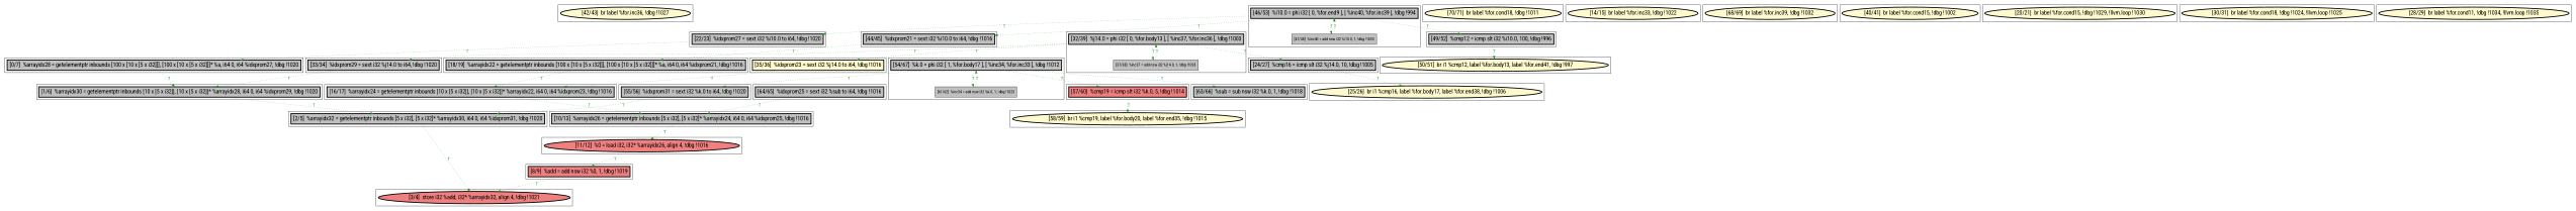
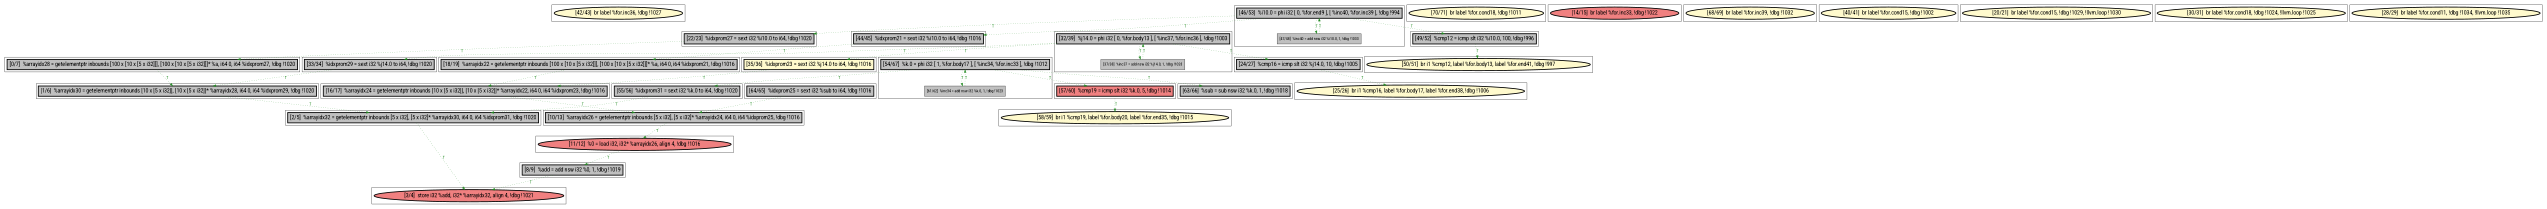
  digraph {
    fontname="Roboto Condensed"
    node [fillcolor=grey fontname="Roboto Condensed" fontsize=20 penwidth=3.0 shape=rectangle style=filled]
    edge [color=forestgreen fontcolor=forestgreen fontname="Roboto Condensed" style=dotted]
    n1 [fillcolor=lemonchiffon label="[42/43]  br label %for.inc36, !dbg !1027" shape=ellipse]
    n2 [fillcolor=lightcoral label="[3/4]  store i32 %add, i32* %arrayidx32, align 4, !dbg !1021" shape=ellipse]
    n3 [fillcolor=lemonchiffon label="[35/36]  %idxprom23 = sext i32 %j14.0 to i64, !dbg !1016"]
    n4 [label="[46/53]  %i10.0 = phi i32 [ 0, %for.end9 ], [ %inc40, %for.inc39 ], !dbg !994"]
    n5 [label="[47/48]  %inc40 = add nsw i32 %i10.0, 1, !dbg !1033" fontsize="" penwidth=""]
    n6 [label="[2/5]  %arrayidx32 = getelementptr inbounds [5 x i32], [5 x i32]* %arrayidx30, i64 0, i64 %idxprom31, !dbg !1020"]
    n7 [fillcolor=lemonchiffon label="[50/51]  br i1 %cmp12, label %for.body13, label %for.end41, !dbg !997" shape=ellipse]
    n8 [label="[55/56]  %idxprom31 = sext i32 %k.0 to i64, !dbg !1020"]
    n9 [label="[32/39]  %j14.0 = phi i32 [ 0, %for.body13 ], [ %inc37, %for.inc36 ], !dbg !1003"]
    n10 [label="[37/38]  %inc37 = add nsw i32 %j14.0, 1, !dbg !1028" fontsize="" penwidth=""]
    n11 [label="[49/52]  %cmp12 = icmp slt i32 %i10.0, 100, !dbg !996"]
    n12 [fillcolor=lemonchiffon label="[70/71]  br label %for.cond18, !dbg !1011" shape=ellipse]
    n13 [label="[54/67]  %k.0 = phi i32 [ 1, %for.body17 ], [ %inc34, %for.inc33 ], !dbg !1012"]
    n14 [label="[61/62]  %inc34 = add nsw i32 %k.0, 1, !dbg !1023" fontsize="" penwidth=""]
    n15 [label="[33/34]  %idxprom29 = sext i32 %j14.0 to i64, !dbg !1020"]
-   n16 [fillcolor=lemonchiffon label="[14/15]  br label %for.inc33, !dbg !1022" shape=ellipse]
+   n16 [fillcolor=lightcoral label="[14/15]  br label %for.inc33, !dbg !1022" shape=ellipse]
    n17 [label="[10/13]  %arrayidx26 = getelementptr inbounds [5 x i32], [5 x i32]* %arrayidx24, i64 0, i64 %idxprom25, !dbg !1016"]
-   n18 [fillcolor=lightcoral label="[8/9]  %add = add nsw i32 %0, 1, !dbg !1019"]
+   n18 [label="[8/9]  %add = add nsw i32 %0, 1, !dbg !1019"]
    n19 [label="[0/7]  %arrayidx28 = getelementptr inbounds [100 x [10 x [5 x i32]]], [100 x [10 x [5 x i32]]]* %a, i64 0, i64 %idxprom27, !dbg !1020"]
    n20 [fillcolor=lemonchiffon label="[68/69]  br label %for.inc39, !dbg !1032" shape=ellipse]
    n21 [fillcolor=lemonchiffon label="[40/41]  br label %for.cond15, !dbg !1002" shape=ellipse]
    n22 [label="[16/17]  %arrayidx24 = getelementptr inbounds [10 x [5 x i32]], [10 x [5 x i32]]* %arrayidx22, i64 0, i64 %idxprom23, !dbg !1016"]
    n23 [fillcolor=lightcoral label="[11/12]  %0 = load i32, i32* %arrayidx26, align 4, !dbg !1016" shape=ellipse]
    n24 [label="[44/45]  %idxprom21 = sext i32 %i10.0 to i64, !dbg !1016"]
    n25 [label="[18/19]  %arrayidx22 = getelementptr inbounds [100 x [10 x [5 x i32]]], [100 x [10 x [5 x i32]]]* %a, i64 0, i64 %idxprom21, !dbg !1016"]
    n26 [label="[1/6]  %arrayidx30 = getelementptr inbounds [10 x [5 x i32]], [10 x [5 x i32]]* %arrayidx28, i64 0, i64 %idxprom29, !dbg !1020"]
    n27 [fillcolor=lemonchiffon label="[20/21]  br label %for.cond15, !dbg !1029, !llvm.loop !1030" shape=ellipse]
    n28 [fillcolor=lightcoral label="[57/60]  %cmp19 = icmp slt i32 %k.0, 5, !dbg !1014"]
    n29 [fillcolor=lemonchiffon label="[25/26]  br i1 %cmp16, label %for.body17, label %for.end38, !dbg !1006" shape=ellipse]
    n30 [fillcolor=lemonchiffon label="[30/31]  br label %for.cond18, !dbg !1024, !llvm.loop !1025" shape=ellipse]
    n31 [label="[22/23]  %idxprom27 = sext i32 %i10.0 to i64, !dbg !1020"]
    n32 [fillcolor=lemonchiffon label="[58/59]  br i1 %cmp19, label %for.body20, label %for.end35, !dbg !1015" shape=ellipse]
    n33 [label="[64/65]  %idxprom25 = sext i32 %sub to i64, !dbg !1016"]
    n34 [label="[24/27]  %cmp16 = icmp slt i32 %j14.0, 10, !dbg !1005"]
    n35 [fillcolor=lemonchiffon label="[28/29]  br label %for.cond11, !dbg !1034, !llvm.loop !1035" shape=ellipse]
    n36 [label="[63/66]  %sub = sub nsw i32 %k.0, 1, !dbg !1018"]
    subgraph cluster_1 {
      n1
    }
    subgraph cluster_2 {
      n2
    }
    subgraph cluster_3 {
      n3
    }
    subgraph cluster_4 {
      n4
      n5
    }
    subgraph cluster_5 {
      n6
    }
    subgraph cluster_6 {
      n7
    }
    subgraph cluster_7 {
      n8
    }
    subgraph cluster_8 {
      n9
      n10
    }
    subgraph cluster_9 {
      n11
    }
    subgraph cluster_10 {
      n12
    }
    subgraph cluster_11 {
      n13
      n14
    }
    subgraph cluster_12 {
      n15
    }
    subgraph cluster_13 {
      n16
    }
    subgraph cluster_14 {
      n17
    }
    subgraph cluster_15 {
      n18
    }
    subgraph cluster_16 {
      n19
    }
    subgraph cluster_17 {
      n20
    }
    subgraph cluster_18 {
      n21
    }
    subgraph cluster_19 {
      n22
    }
    subgraph cluster_20 {
      n23
    }
    subgraph cluster_21 {
      n24
    }
    subgraph cluster_22 {
      n25
    }
    subgraph cluster_23 {
      n26
    }
    subgraph cluster_24 {
      n27
    }
    subgraph cluster_25 {
      n28
    }
    subgraph cluster_26 {
      n29
    }
    subgraph cluster_27 {
      n30
    }
    subgraph cluster_28 {
      n31
    }
    subgraph cluster_29 {
      n32
    }
    subgraph cluster_30 {
      n33
    }
    subgraph cluster_31 {
      n34
    }
    subgraph cluster_32 {
      n35
    }
    subgraph cluster_33 {
      n36
    }
    n3 -> n22 [label=T]
    n4 -> n5 [label=T]
    n4 -> n11 [label=T]
    n4 -> n24 [label=T]
    n4 -> n31 [label=T]
    n5 -> n4 [label=T]
    n6 -> n2 [label=T]
    n8 -> n6 [label=T]
    n9 -> n3 [label=T]
    n9 -> n10 [label=T]
    n9 -> n15 [label=T]
    n9 -> n34 [label=T]
    n10 -> n9 [label=T]
    n11 -> n7 [label=T]
    n13 -> n8 [label=T]
    n13 -> n14 [label=T]
    n13 -> n28 [label=T]
    n13 -> n36 [label=T]
    n14 -> n13 [label=T]
    n15 -> n26 [label=T]
    n17 -> n23 [label=T]
    n18 -> n2 [label=T]
    n19 -> n26 [label=T]
    n22 -> n17 [label=T]
    n23 -> n18 [label=T]
    n24 -> n25 [label=T]
    n25 -> n22 [label=T]
    n26 -> n6 [label=T]
    n28 -> n32 [label=T]
    n31 -> n19 [label=T]
    n33 -> n17 [label=T]
    n34 -> n29 [label=T]
  }
